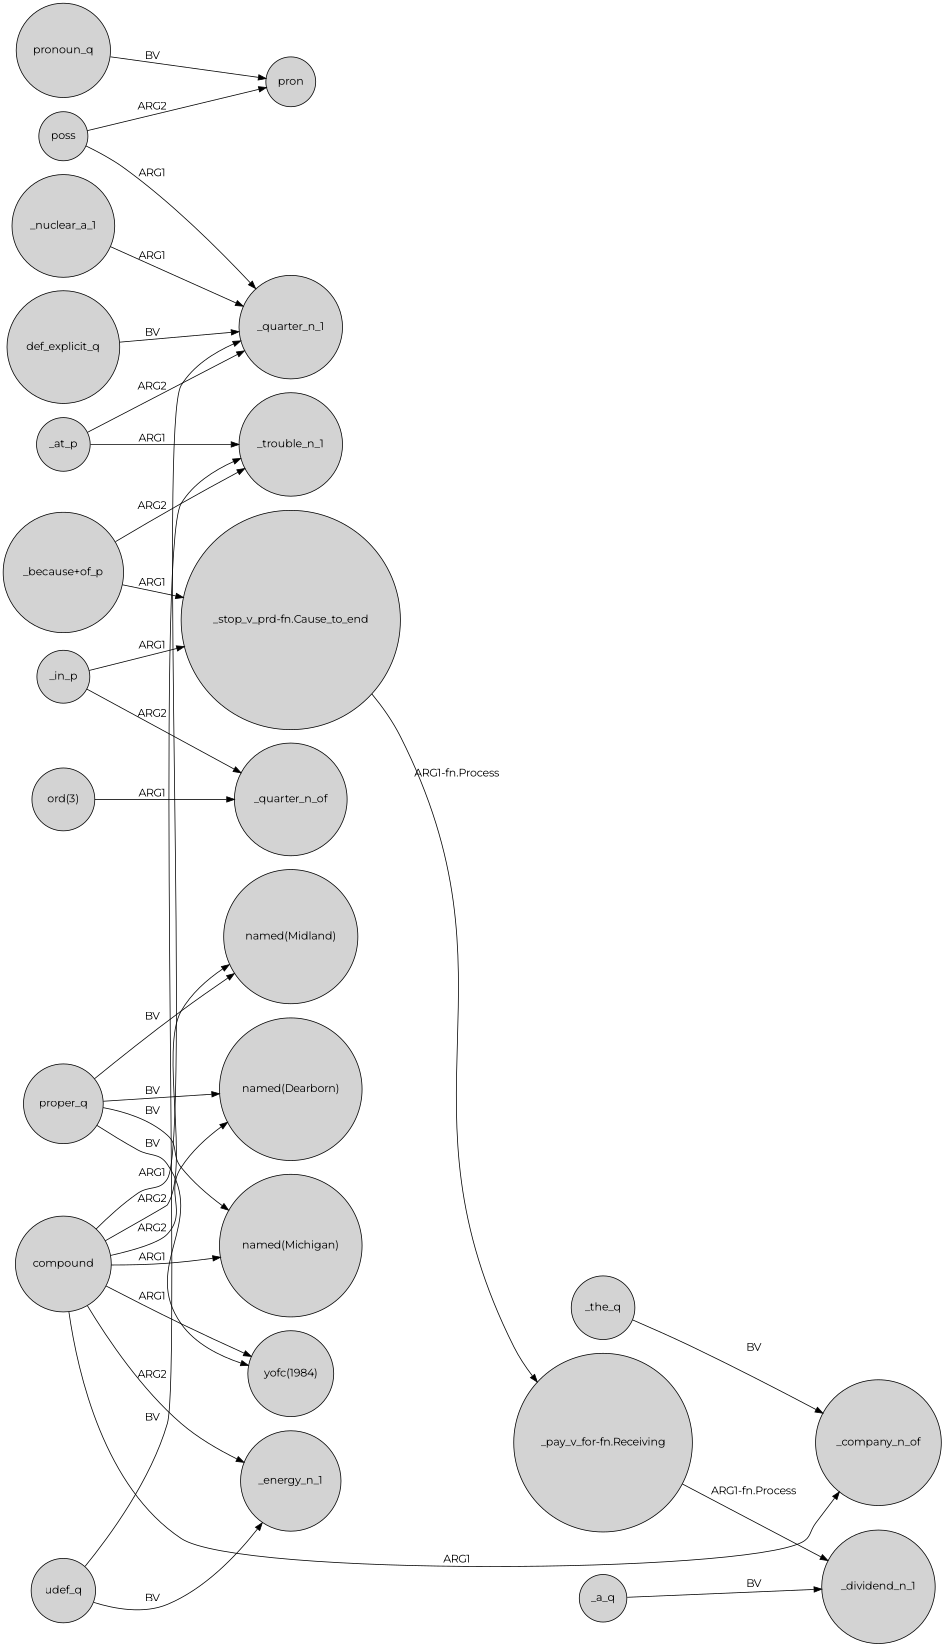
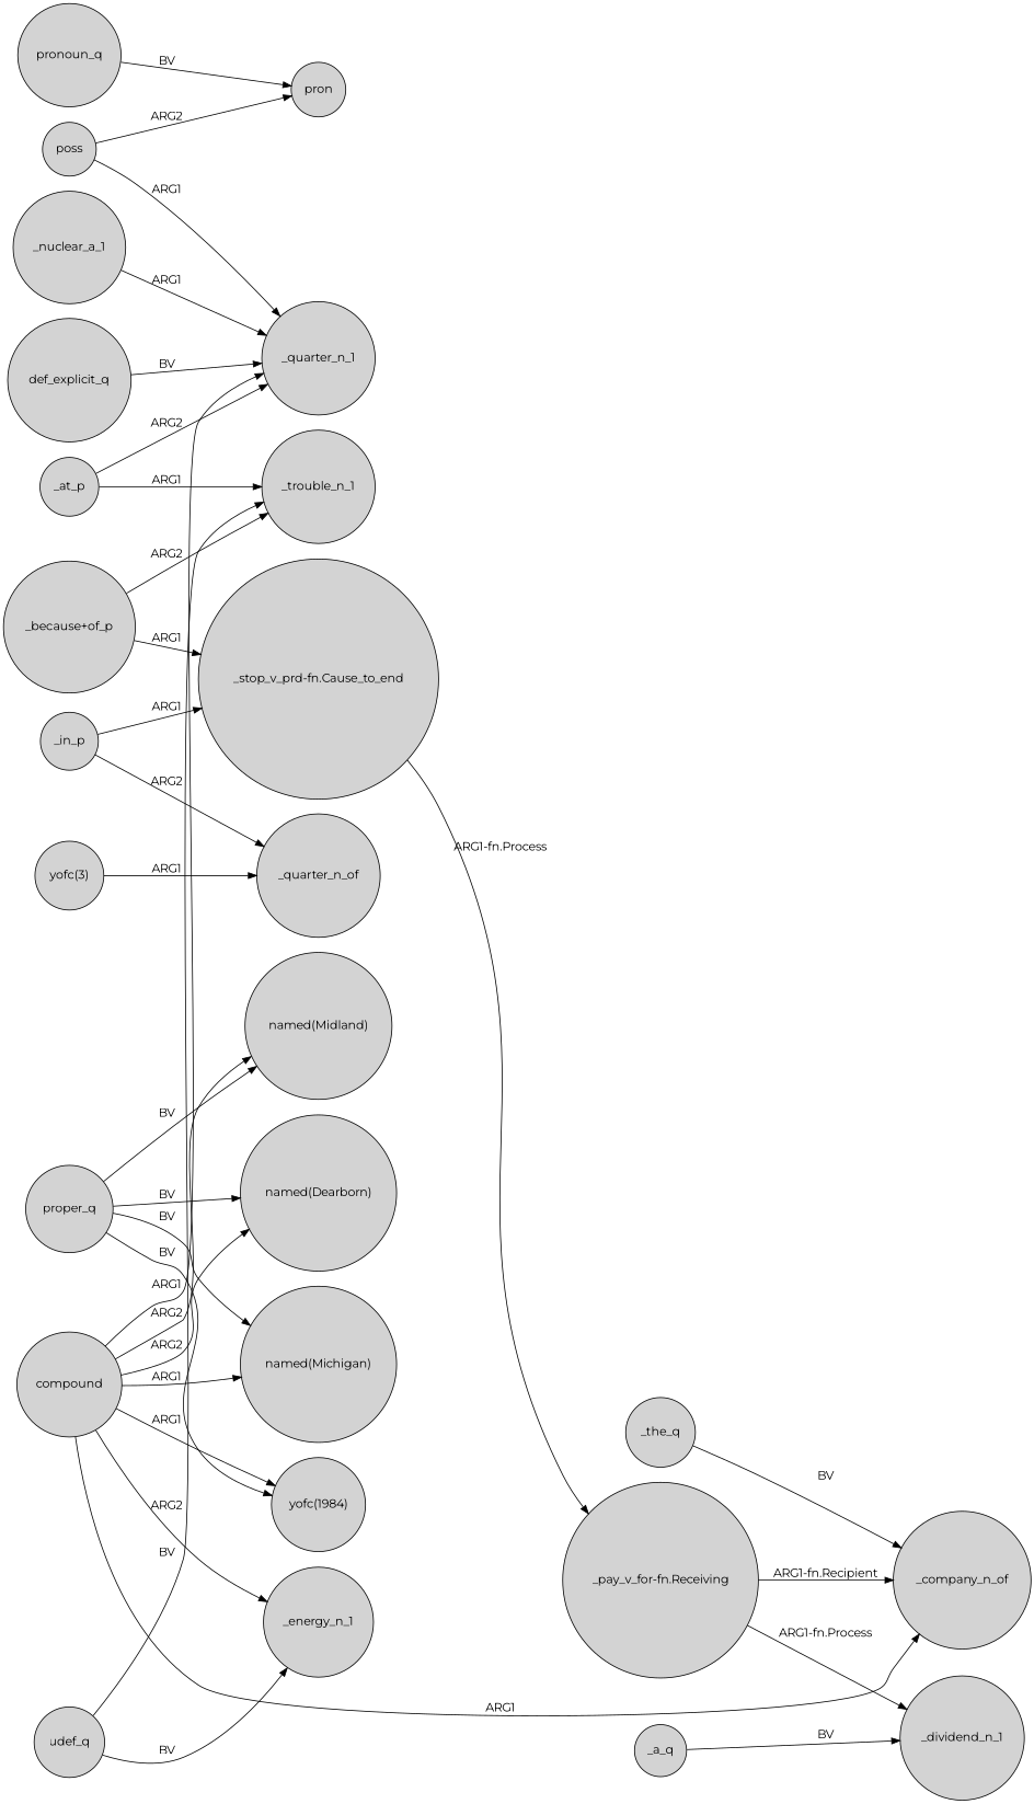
  digraph {
    fontname=Montserrat
    rankdir=LR
    node [fontname=Montserrat shape=circle style=filled]
    edge [fontname=Montserrat]
    n1 [label=_quarter_n_1]
    poss
    pron
    proper_q
    "named(Michigan)"
    "named(Midland)"
    "named(Dearborn)"
    "yofc(1984)"
    "_because+of_p"
    "_stop_v_prd-fn.Cause_to_end"
    _trouble_n_1
    "_pay_v_for-fn.Receiving"
    _company_n_of
    _dividend_n_1
    compound
    _energy_n_1
-   "ord(3)"
+   "ord(3)" [label="yofc(3)"]
    _quarter_n_of
    _the_q
    _a_q
    _at_p
    _nuclear_a_1
    def_explicit_q
    pronoun_q
    udef_q
    _in_p
    poss -> n1 [label=ARG1]
    poss -> pron [label=ARG2]
    proper_q -> "named(Michigan)" [label=BV]
    proper_q -> "named(Midland)" [label=BV]
    proper_q -> "named(Dearborn)" [label=BV]
    proper_q -> "yofc(1984)" [label=BV]
    "_because+of_p" -> "_stop_v_prd-fn.Cause_to_end" [label=ARG1]
    "_because+of_p" -> _trouble_n_1 [label=ARG2]
    "_stop_v_prd-fn.Cause_to_end" -> "_pay_v_for-fn.Receiving" [label="ARG1-fn.Process"]
+   "_pay_v_for-fn.Receiving" -> _company_n_of [label="ARG1-fn.Recipient"]
    "_pay_v_for-fn.Receiving" -> _dividend_n_1 [label="ARG1-fn.Process"]
    compound -> n1 [label=ARG1]
    compound -> "named(Michigan)" [label=ARG1]
    compound -> "named(Midland)" [label=ARG2]
    compound -> "named(Dearborn)" [label=ARG2]
    compound -> "yofc(1984)" [label=ARG1]
    compound -> _company_n_of [label=ARG1]
    compound -> _energy_n_1 [label=ARG2]
    "ord(3)" -> _quarter_n_of [label=ARG1]
    _the_q -> _company_n_of [label=BV]
    _a_q -> _dividend_n_1 [label=BV]
    _at_p -> n1 [label=ARG2]
    _at_p -> _trouble_n_1 [label=ARG1]
    _nuclear_a_1 -> n1 [label=ARG1]
    def_explicit_q -> n1 [label=BV]
    pronoun_q -> pron [label=BV]
    udef_q -> _trouble_n_1 [label=BV]
    udef_q -> _energy_n_1 [label=BV]
    _in_p -> "_stop_v_prd-fn.Cause_to_end" [label=ARG1]
    _in_p -> _quarter_n_of [label=ARG2]
  }
